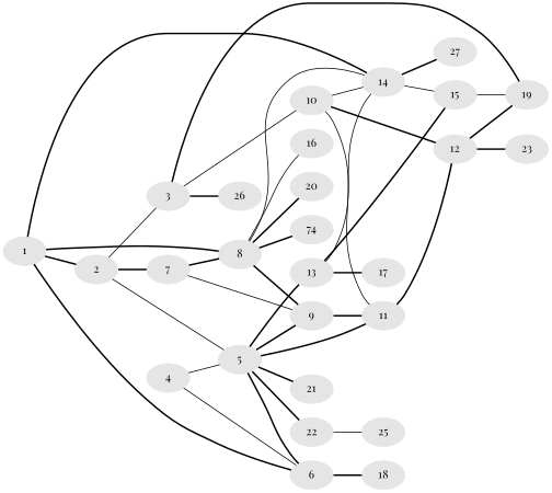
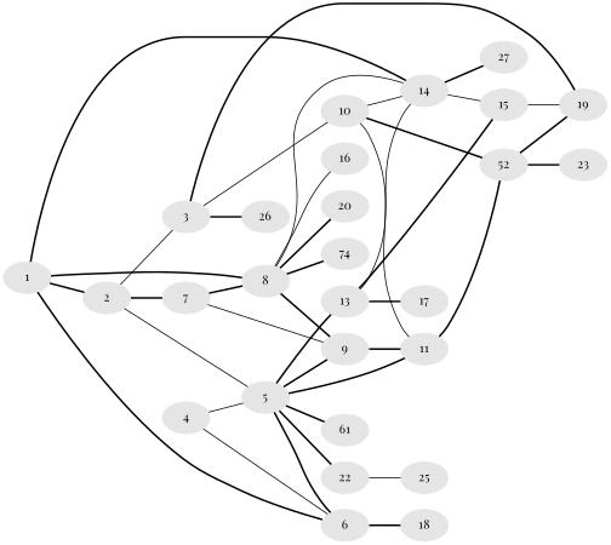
  graph {
    fontname="Playfair Display"
    rankdir=LR
    node [color=gray90 fontname="Playfair Display" style=filled]
    edge [fontname="Playfair Display" style=bold weight=1.0]
    1
    2
    6
    14
    8
    3
    5
    7
    10
    19
    26
    18
    15
    27
    9
    11
    13
-   21
+   21 [label=61]
    22
-   12
+   12 [label=52]
    4
    17
    25
    16
    20
    n26 [label=74]
    23
    1 -- 2
    1 -- 6
    1 -- 14
    1 -- 8
    2 -- 3 [style=solid weight=4.0]
    2 -- 5 [style=solid]
    2 -- 7
    6 -- 18
    14 -- 15 [style=solid weight=2.0]
    14 -- 27
    8 -- 14 [style=solid]
    8 -- 9 [weight=4.0]
    8 -- 16 [style=solid]
    8 -- 20
    8 -- n26
    3 -- 10 [style=solid]
    3 -- 19
    3 -- 26
    5 -- 6
    5 -- 9 [weight=2.0]
    5 -- 11
    5 -- 13
    5 -- 21
    5 -- 22 [weight=2.0]
    7 -- 8
    7 -- 9 [style=solid]
    10 -- 14 [style=solid]
    10 -- 11 [style=solid]
    10 -- 12
    15 -- 19 [style=solid]
    9 -- 11
    11 -- 12
    13 -- 14 [style=solid]
    13 -- 15
    13 -- 17
    22 -- 25 [style=solid]
    12 -- 19
    12 -- 23 [weight=3.0]
    4 -- 6 [style=solid]
    4 -- 5 [style=solid]
  }
